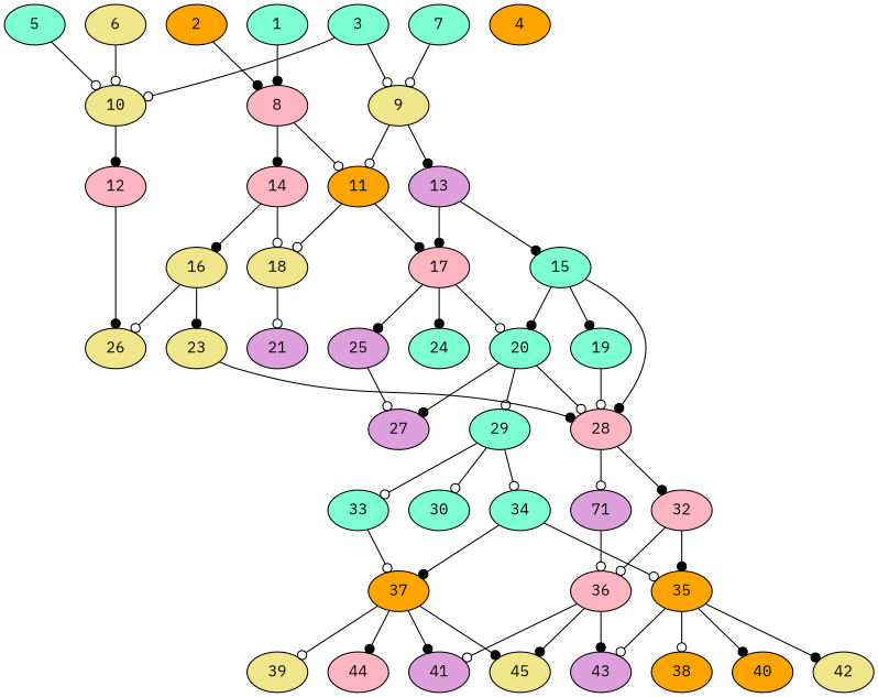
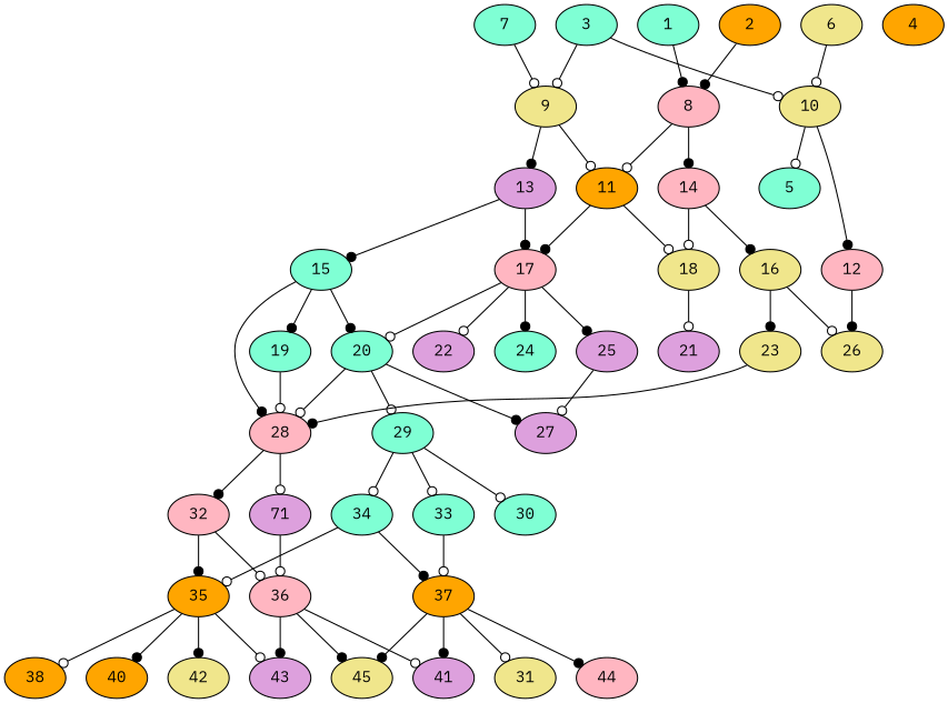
  digraph {
    fontname="IBM Plex Mono"
    node [alpha=0.07 fillcolor=aquamarine fontname="IBM Plex Mono" style=filled]
    edge [arrowhead=odot fontname="IBM Plex Mono"]
    1 [expect_size=46406656]
    8 [alpha=0.11 expect_size=12590080 fillcolor=lightpink]
    11 [alpha=0.10 expect_size=19048448 fillcolor=orange]
    14 [alpha=0.12 expect_size=30609408 fillcolor=lightpink]
    17 [alpha=0.15 expect_size=13725696 fillcolor=lightpink]
    18 [alpha=0.04 expect_size=32072704 fillcolor=khaki]
    16 [alpha=0.00 expect_size=19421184 fillcolor=khaki]
    2 [alpha=0.02 expect_size=11750400 fillcolor=orange]
    3 [alpha=0.16 expect_size=47477760]
    9 [alpha=0.08 expect_size=22719488 fillcolor=khaki]
    10 [alpha=0.11 expect_size=25177088 fillcolor=khaki]
    13 [alpha=0.17 expect_size=39168000 fillcolor=plum]
    12 [expect_size=35355648 fillcolor=lightpink]
    15 [alpha=0.05 expect_size=35501056]
    26 [alpha=0.12 expect_size=31172608 fillcolor=khaki]
    4 [alpha=0.02 expect_size=9902080 fillcolor=orange]
    5 [alpha=0.13 expect_size=36604928]
    6 [alpha=0.18 expect_size=40518656 fillcolor=khaki]
    7 [alpha=0.08 expect_size=14106624]
    20 [alpha=0.01 expect_size=28163072]
+   22 [alpha=0.03 expect_size=29491200 fillcolor=plum]
    24 [alpha=0.06 expect_size=37291008]
    25 [alpha=0.02 expect_size=19101696 fillcolor=plum]
    21 [alpha=0.01 expect_size=5797888 fillcolor=plum]
    23 [alpha=0.04 expect_size=45235200 fillcolor=khaki]
    19 [alpha=0.18 expect_size=10064896]
    28 [alpha=0.04 expect_size=19002368 fillcolor=lightpink]
    27 [expect_size=31262720 fillcolor=plum]
    29 [alpha=0.09 expect_size=28152832]
    n30 [alpha=0.02 expect_size=26412032 fillcolor=plum label=71]
    32 [alpha=0.14 expect_size=27770880 fillcolor=lightpink]
    30 [alpha=0.03 expect_size=24531968]
    33 [alpha=0.00 expect_size=35116032]
    34 [alpha=0.17 expect_size=43496448]
    36 [alpha=0.03 expect_size=14337024 fillcolor=lightpink]
    35 [expect_size=10388480 fillcolor=orange]
    37 [alpha=0.03 expect_size=43436032 fillcolor=orange]
    43 [alpha=0.16 expect_size=40024064 fillcolor=plum]
    41 [alpha=0.12 expect_size=50177024 fillcolor=plum]
    45 [alpha=0.09 expect_size=34361344 fillcolor=khaki]
    38 [alpha=0.14 expect_size=12175360 fillcolor=orange]
    40 [alpha=0.09 expect_size=44025856 fillcolor=orange]
    42 [alpha=0.06 expect_size=7348224 fillcolor=khaki]
-   39 [expect_size=22274048 fillcolor=khaki]
+   39 [expect_size=22274048 fillcolor=khaki label=31]
    44 [alpha=0.20 expect_size=40572928 fillcolor=lightpink]
    1 -> 8 [arrowhead=dot]
    8 -> 11
    8 -> 14 [arrowhead=dot]
    11 -> 17 [arrowhead=dot]
    11 -> 18
    14 -> 18
    14 -> 16 [arrowhead=dot]
    17 -> 20
+   17 -> 22
    17 -> 24 [arrowhead=dot]
    17 -> 25 [arrowhead=dot]
    18 -> 21
    16 -> 26
    16 -> 23 [arrowhead=dot]
    2 -> 8 [arrowhead=dot]
    3 -> 9
    3 -> 10
    9 -> 11
    9 -> 13 [arrowhead=dot]
    10 -> 12 [arrowhead=dot]
    13 -> 17 [arrowhead=dot]
    13 -> 15 [arrowhead=dot]
    12 -> 26 [arrowhead=dot]
    15 -> 20 [arrowhead=dot]
    15 -> 19 [arrowhead=dot]
    15 -> 28 [arrowhead=dot]
-   5 -> 10
+   10 -> 5
    6 -> 10
    7 -> 9
    20 -> 28
    20 -> 27 [arrowhead=dot]
    20 -> 29
    25 -> 27
    23 -> 28 [arrowhead=dot]
    19 -> 28
    28 -> n30
    28 -> 32 [arrowhead=dot]
    29 -> 30
    29 -> 33
    29 -> 34
    n30 -> 36
    32 -> 36
    32 -> 35 [arrowhead=dot]
    33 -> 37
    34 -> 35
    34 -> 37 [arrowhead=dot]
    36 -> 43 [arrowhead=dot]
    36 -> 41
    36 -> 45 [arrowhead=dot]
    35 -> 43
    35 -> 38
    35 -> 40 [arrowhead=dot]
    35 -> 42 [arrowhead=dot]
    37 -> 41 [arrowhead=dot]
    37 -> 45 [arrowhead=dot]
    37 -> 39
    37 -> 44 [arrowhead=dot]
  }
